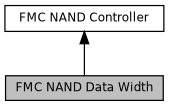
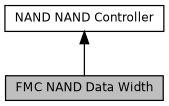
  digraph {
    rankdir=TB
    node [color=black fontname=Helvetica fontsize=10 shape=record style=filled]
-   n1 [fillcolor=white height=0.2 label="FMC NAND Controller" width=0.4]
+   n1 [fillcolor=white height=0.2 label="NAND NAND Controller" width=0.4]
    n2 [fillcolor=grey75 fontcolor=black height=0.2 label="FMC NAND Data Width" width=0.4]
    n1 -> n2 [dir=back fontname=Helvetica fontsize=10 labelfontname=Helvetica labelfontsize=10 shape=plaintext style=solid]
  }
